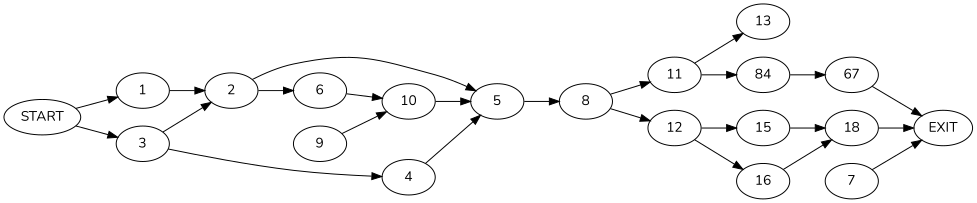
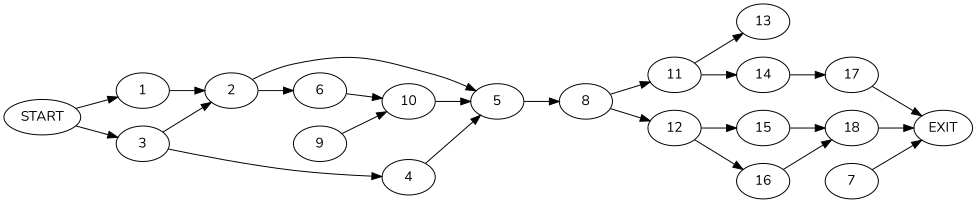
  digraph {
    fontname=Nunito
    rankdir=LR
    node [fontname=Nunito]
    edge [fontname=Nunito]
    n1 [label=START]
    1
    3
    2
    n5 [label=EXIT]
    5
    6
    4
    8
    10
    7
    11
    12
    9
    13
-   14 [label=84]
+   14
    15
    16
-   17 [label=67]
+   17
    18
    n1 -> 1
    n1 -> 3
    1 -> 2
    3 -> 2
    3 -> 4
    2 -> 5
    2 -> 6
    5 -> 8
    6 -> 10
    4 -> 5
    8 -> 11
    8 -> 12
    10 -> 5
    7 -> n5
    11 -> 13
    11 -> 14
    12 -> 15
    12 -> 16
    9 -> 10
    14 -> 17
    15 -> 18
    16 -> 18
    17 -> n5
    18 -> n5
  }
